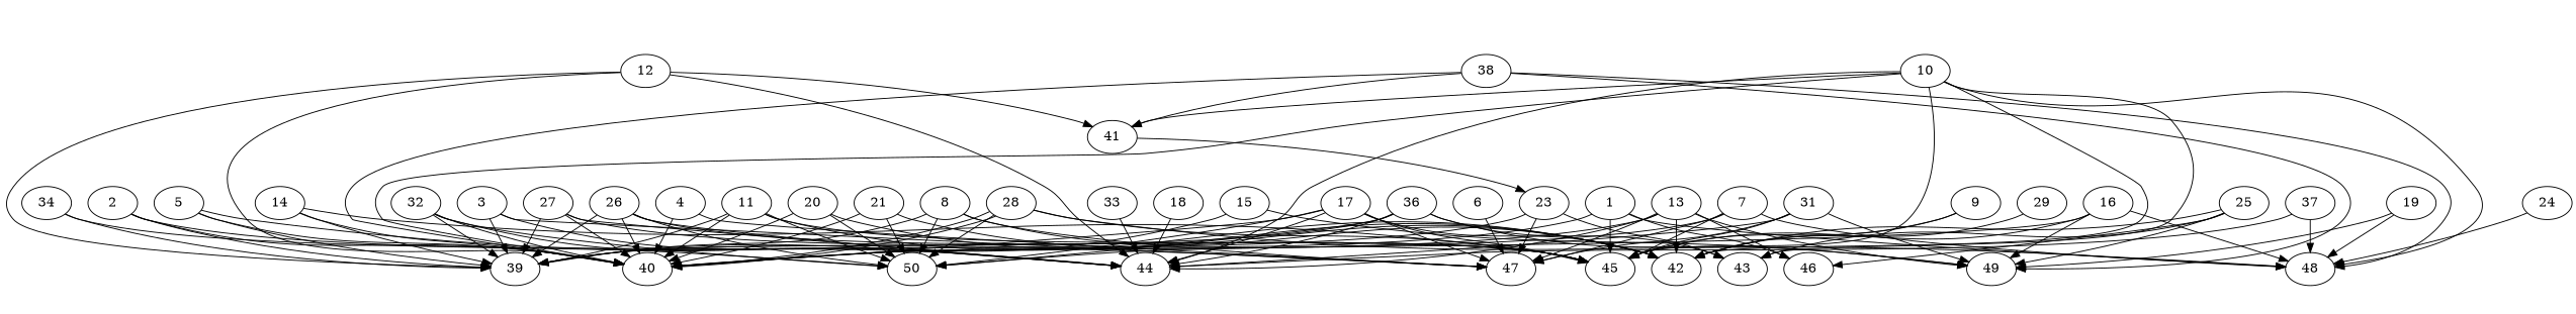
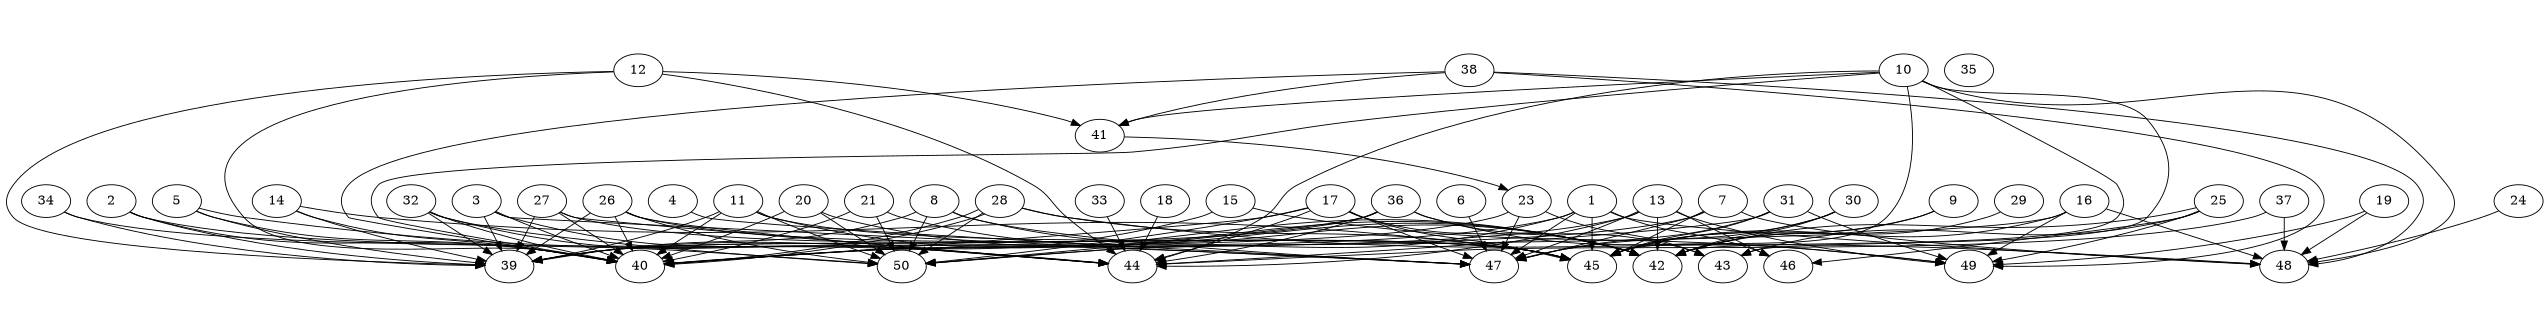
  digraph {
    node [alpha=0.13]
    1 [alpha=0.14 expect_size=26789888]
    39 [alpha=0.15 expect_size=37800960]
    45 [alpha=0.07 expect_size=43380736]
    46 [alpha=0.06 expect_size=40094720]
    47 [alpha=0.18 expect_size=21122048]
    48 [expect_size=44161024]
    50 [alpha=0.08 expect_size=45732864]
    2 [alpha=0.03 expect_size=21571584]
    40 [alpha=0.04 expect_size=20322304]
    44 [alpha=0.00 expect_size=15911936]
    3 [expect_size=13885440]
    4 [alpha=0.04 expect_size=6563840]
    5 [alpha=0.14 expect_size=38916096]
    6 [alpha=0.18 expect_size=42167296]
    7 [expect_size=25924608]
    8 [alpha=0.16 expect_size=27012096]
    42 [alpha=0.05 expect_size=48752640]
    9 [alpha=0.05 expect_size=13918208]
    10 [alpha=0.00 expect_size=32766976]
    41 [alpha=0.12 expect_size=9801728]
    43 [alpha=0.19 expect_size=23689216]
    23 [alpha=0.12 expect_size=8897536]
    11 [alpha=0.05 expect_size=47756288]
    12 [alpha=0.17 expect_size=33314816]
    13 [alpha=0.05 expect_size=39358464]
    49 [expect_size=9817088]
    14 [alpha=0.20 expect_size=23200768]
    15 [alpha=0.07 expect_size=33613824]
    16 [alpha=0.00 expect_size=20310016]
    17 [alpha=0.10 expect_size=15756288]
    18 [alpha=0.02 expect_size=47405056]
    19 [alpha=0.10 expect_size=38512640]
    20 [alpha=0.09 expect_size=50007040]
    21 [alpha=0.17 expect_size=51018752]
    24 [alpha=0.12 expect_size=20063232]
    25 [alpha=0.06 expect_size=18961408]
    26 [alpha=0.15 expect_size=35036160]
    27 [alpha=0.14 expect_size=35599360]
    28 [alpha=0.01 expect_size=13085696]
    29 [expect_size=17183744]
+   30 [alpha=0.16 expect_size=39645184]
    31 [alpha=0.17 expect_size=13529088]
    32 [alpha=0.09 expect_size=7568384]
    33 [alpha=0.17 expect_size=38093824]
    34 [alpha=0.12 expect_size=19376128]
+   35 [alpha=0.19 expect_size=47107072]
    36 [alpha=0.12 expect_size=13405184]
    37 [alpha=0.10 expect_size=49564672]
    38 [alpha=0.05 expect_size=34711552]
    1 -> 39
    1 -> 45
    1 -> 46
+   1 -> 47
    1 -> 48
+   1 -> 50
    2 -> 39
    2 -> 40
    2 -> 44
    3 -> 39
    3 -> 47
    3 -> 44
    4 -> 47
-   4 -> 40
+   3 -> 40
    5 -> 39
    5 -> 47
    5 -> 40
    6 -> 47
    7 -> 45
    7 -> 47
    7 -> 48
    7 -> 50
    8 -> 39
    8 -> 47
    8 -> 50
    8 -> 42
    9 -> 45
    9 -> 42
    10 -> 45
    10 -> 48
    10 -> 40
    10 -> 44
    10 -> 42
    10 -> 41
    10 -> 43
    41 -> 23
    23 -> 47
    23 -> 40
    23 -> 43
    11 -> 39
    11 -> 45
    11 -> 50
    11 -> 40
    11 -> 42
    12 -> 39
    12 -> 40
    12 -> 44
    12 -> 41
    13 -> 46
    13 -> 47
    13 -> 40
    13 -> 44
    13 -> 42
    13 -> 49
    14 -> 39
    14 -> 45
    14 -> 40
    15 -> 39
    15 -> 49
    16 -> 45
    16 -> 48
    16 -> 40
    16 -> 49
    17 -> 45
    17 -> 47
    17 -> 50
    17 -> 40
    17 -> 44
    17 -> 42
    18 -> 44
    19 -> 48
    19 -> 49
    20 -> 50
    20 -> 40
    20 -> 42
    21 -> 50
    21 -> 40
    21 -> 42
    24 -> 48
    25 -> 46
    25 -> 42
    25 -> 43
    25 -> 49
    26 -> 39
    26 -> 45
    26 -> 50
    26 -> 40
    26 -> 44
    27 -> 39
    27 -> 45
    27 -> 40
    27 -> 44
    28 -> 45
    28 -> 48
    28 -> 50
    28 -> 40
    28 -> 40
    29 -> 42
+   30 -> 45
+   30 -> 47
+   30 -> 42
    31 -> 45
    31 -> 47
    31 -> 44
    31 -> 49
    32 -> 39
    32 -> 50
    32 -> 40
    32 -> 44
    33 -> 44
    34 -> 39
    34 -> 50
    36 -> 39
    36 -> 50
    36 -> 44
    36 -> 43
    36 -> 49
    37 -> 48
    37 -> 44
    38 -> 48
    38 -> 40
    38 -> 41
    38 -> 49
  }
